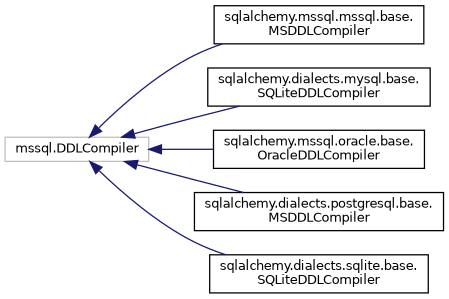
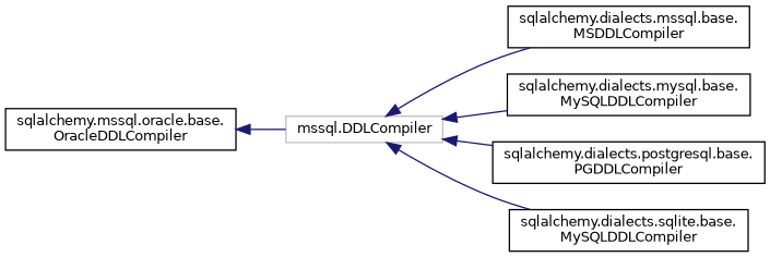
  digraph {
    rankdir=LR
    node [color=black fillcolor=white fontname=Helvetica fontsize=10 shape=record style=filled]
    edge [color=midnightblue dir=back fontname=Helvetica fontsize=10 labelfontname=Helvetica labelfontsize=10 style=solid]
    n1 [color=grey75 height=0.2 label="mssql.DDLCompiler" width=0.4]
-   n2 [height=0.2 label="sqlalchemy.mssql.mssql.base.\lMSDDLCompiler" width=0.4]
-   n3 [height=0.2 label="sqlalchemy.dialects.mysql.base.\lSQLiteDDLCompiler" width=0.4]
+   n2 [height=0.2 label="sqlalchemy.dialects.mssql.base.\lMSDDLCompiler" width=0.4]
+   n3 [height=0.2 label="sqlalchemy.dialects.mysql.base.\lMySQLDDLCompiler" width=0.4]
    n4 [height=0.2 label="sqlalchemy.mssql.oracle.base.\lOracleDDLCompiler" width=0.4]
-   n5 [height=0.2 label="sqlalchemy.dialects.postgresql.base.\lMSDDLCompiler" width=0.4]
-   n6 [height=0.2 label="sqlalchemy.dialects.sqlite.base.\lSQLiteDDLCompiler" width=0.4]
+   n5 [height=0.2 label="sqlalchemy.dialects.postgresql.base.\lPGDDLCompiler" width=0.4]
+   n6 [height=0.2 label="sqlalchemy.dialects.sqlite.base.\lMySQLDDLCompiler" width=0.4]
    n1 -> n2
    n1 -> n3
-   n1 -> n4
+   n4 -> n1
    n1 -> n5
    n1 -> n6
  }
